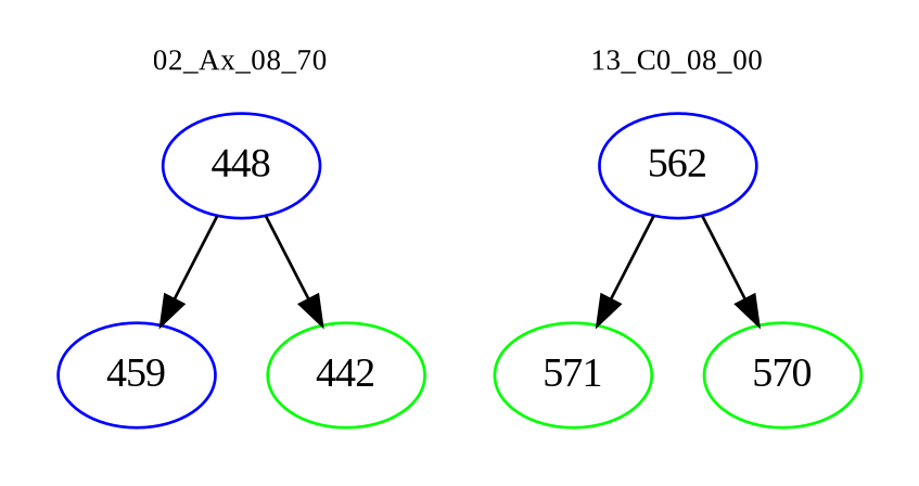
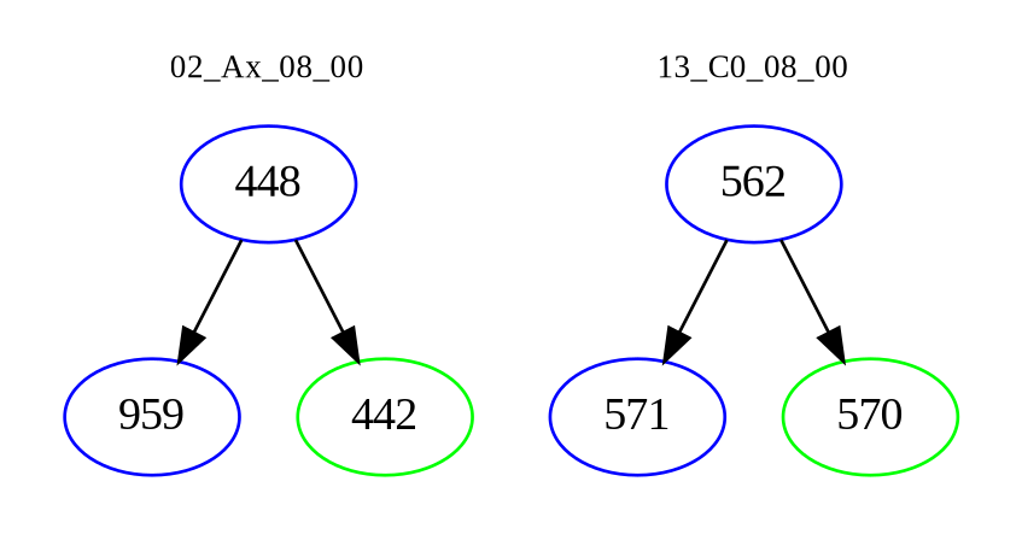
  digraph {
    fontname="Liberation Serif"
    node [color=blue fontname="Liberation Serif"]
    edge [color=black fontname="Liberation Serif"]
    n1 [label=448]
-   n2 [label=459]
+   n2 [label=959]
    n3 [color=green label=442]
    n4 [label=562]
-   n5 [color=green label=571]
+   n5 [label=571]
    n6 [color=green label=570]
    subgraph cluster_1 {
      color=white
      fontsize=10
-     label="02_Ax_08_70"
+     label="02_Ax_08_00"
      n1
      n2
      n3
    }
    subgraph cluster_2 {
      color=white
      fontsize=10
      label="13_C0_08_00"
      n4
      n5
      n6
    }
    n1 -> n2
    n1 -> n3
    n4 -> n5
    n4 -> n6
  }
